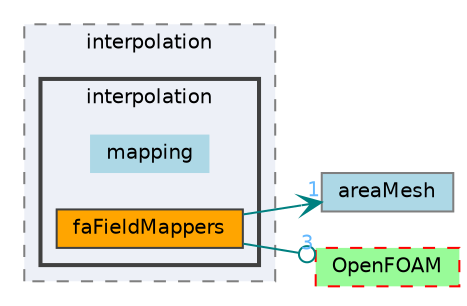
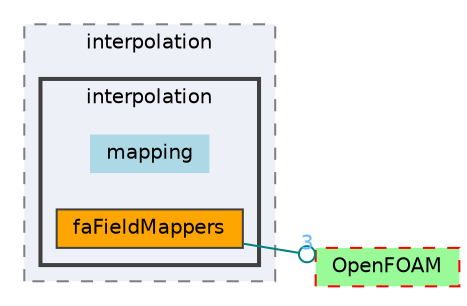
  digraph {
    compound=true
    rankdir=LR
    node [fillcolor=lightblue fontname=Helvetica fontsize=10 shape=box style=filled]
    edge [color=teal fontcolor=steelblue1 fontname=Helvetica fontsize=10 labeldistance=1.5 labelfontname=Helvetica labelfontsize=10 style=solid]
    n1 [height=0.2 label=mapping shape=plaintext width=0.4]
    n2 [color=grey25 fillcolor=orange height=0.2 label=faFieldMappers width=0.4]
-   n3 [color=grey50 height=0.2 label=areaMesh width=0.4]
    n4 [color=red fillcolor=palegreen height=0.2 label=OpenFOAM style="filled,dashed" width=0.4]
    subgraph cluster_1 {
      bgcolor="#edf0f7"
      fontname=Helvetica
      fontsize=10
      label=interpolation
      pencolor=grey50
      style="filled,dashed"
      subgraph cluster_2 {
        bgcolor="#edf0f7"
        fontname=Helvetica
        fontsize=10
        label=interpolation
        pencolor=grey25
        style="filled,bold"
        n1
        n2
      }
    }
-   n2 -> n3 [arrowhead=vee headlabel=1]
    n2 -> n4 [arrowhead=odot headlabel=3]
  }
